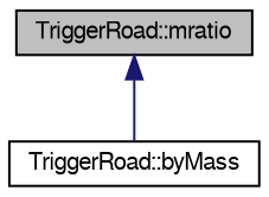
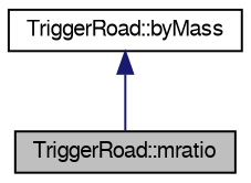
  digraph {
    rankdir=TB
    node [color=black fontname=FreeSans fontsize=10 shape=record]
    n1 [fillcolor=grey75 fontcolor=black height=0.2 label="TriggerRoad::mratio" style=filled width=0.4]
    n2 [height=0.2 label="TriggerRoad::byMass" width=0.4]
-   n1 -> n2 [color=midnightblue dir=back fontname=FreeSans fontsize=10 labelfontname=FreeSans labelfontsize=10 style=solid]
+   n2 -> n1 [color=midnightblue dir=back fontname=FreeSans fontsize=10 labelfontname=FreeSans labelfontsize=10 style=solid]
  }
